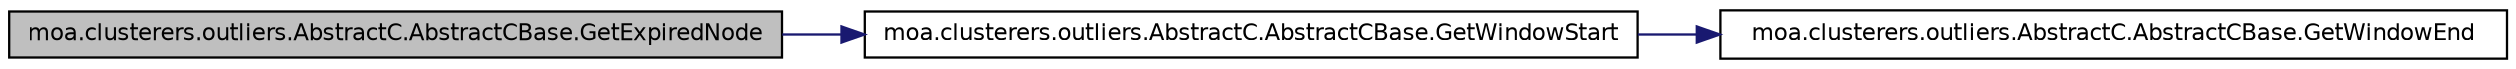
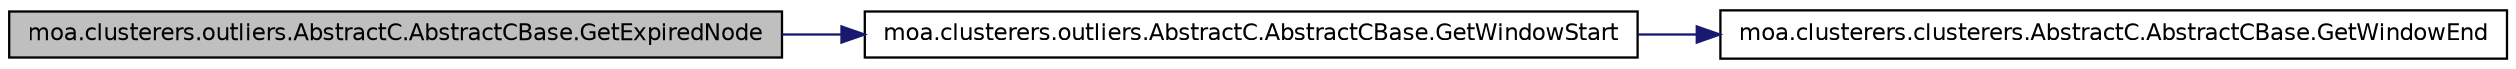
  digraph {
    rankdir=LR
    node [color=black fillcolor=white fontname=Helvetica fontsize=10 shape=record style=filled]
    edge [color=midnightblue fontname=Helvetica fontsize=10 labelfontname=Helvetica labelfontsize=10 style=solid]
    n1 [fillcolor=grey75 fontcolor=black height=0.2 label="moa.clusterers.outliers.AbstractC.AbstractCBase.GetExpiredNode" width=0.4]
    n2 [height=0.2 label="moa.clusterers.outliers.AbstractC.AbstractCBase.GetWindowStart" width=0.4]
-   n3 [height=0.2 label="moa.clusterers.outliers.AbstractC.AbstractCBase.GetWindowEnd" width=0.4]
+   n3 [height=0.2 label="moa.clusterers.clusterers.AbstractC.AbstractCBase.GetWindowEnd" width=0.4]
    n1 -> n2
    n2 -> n3
  }
